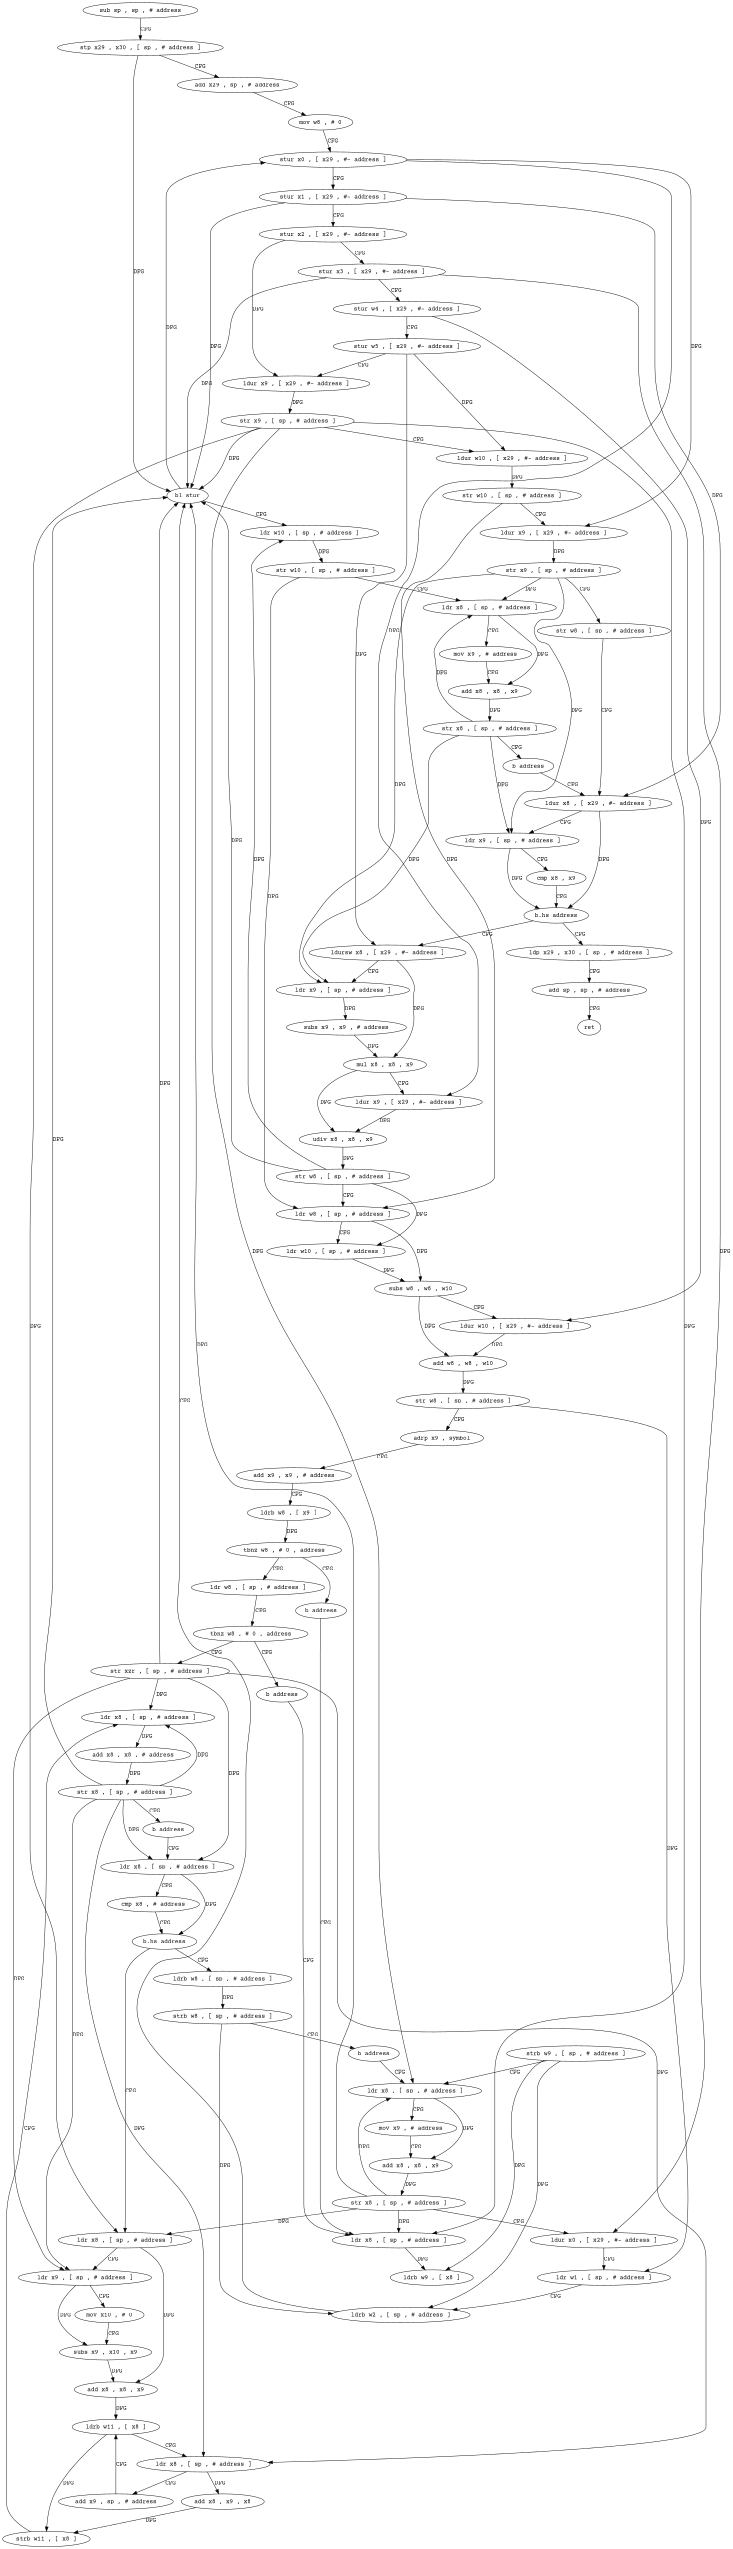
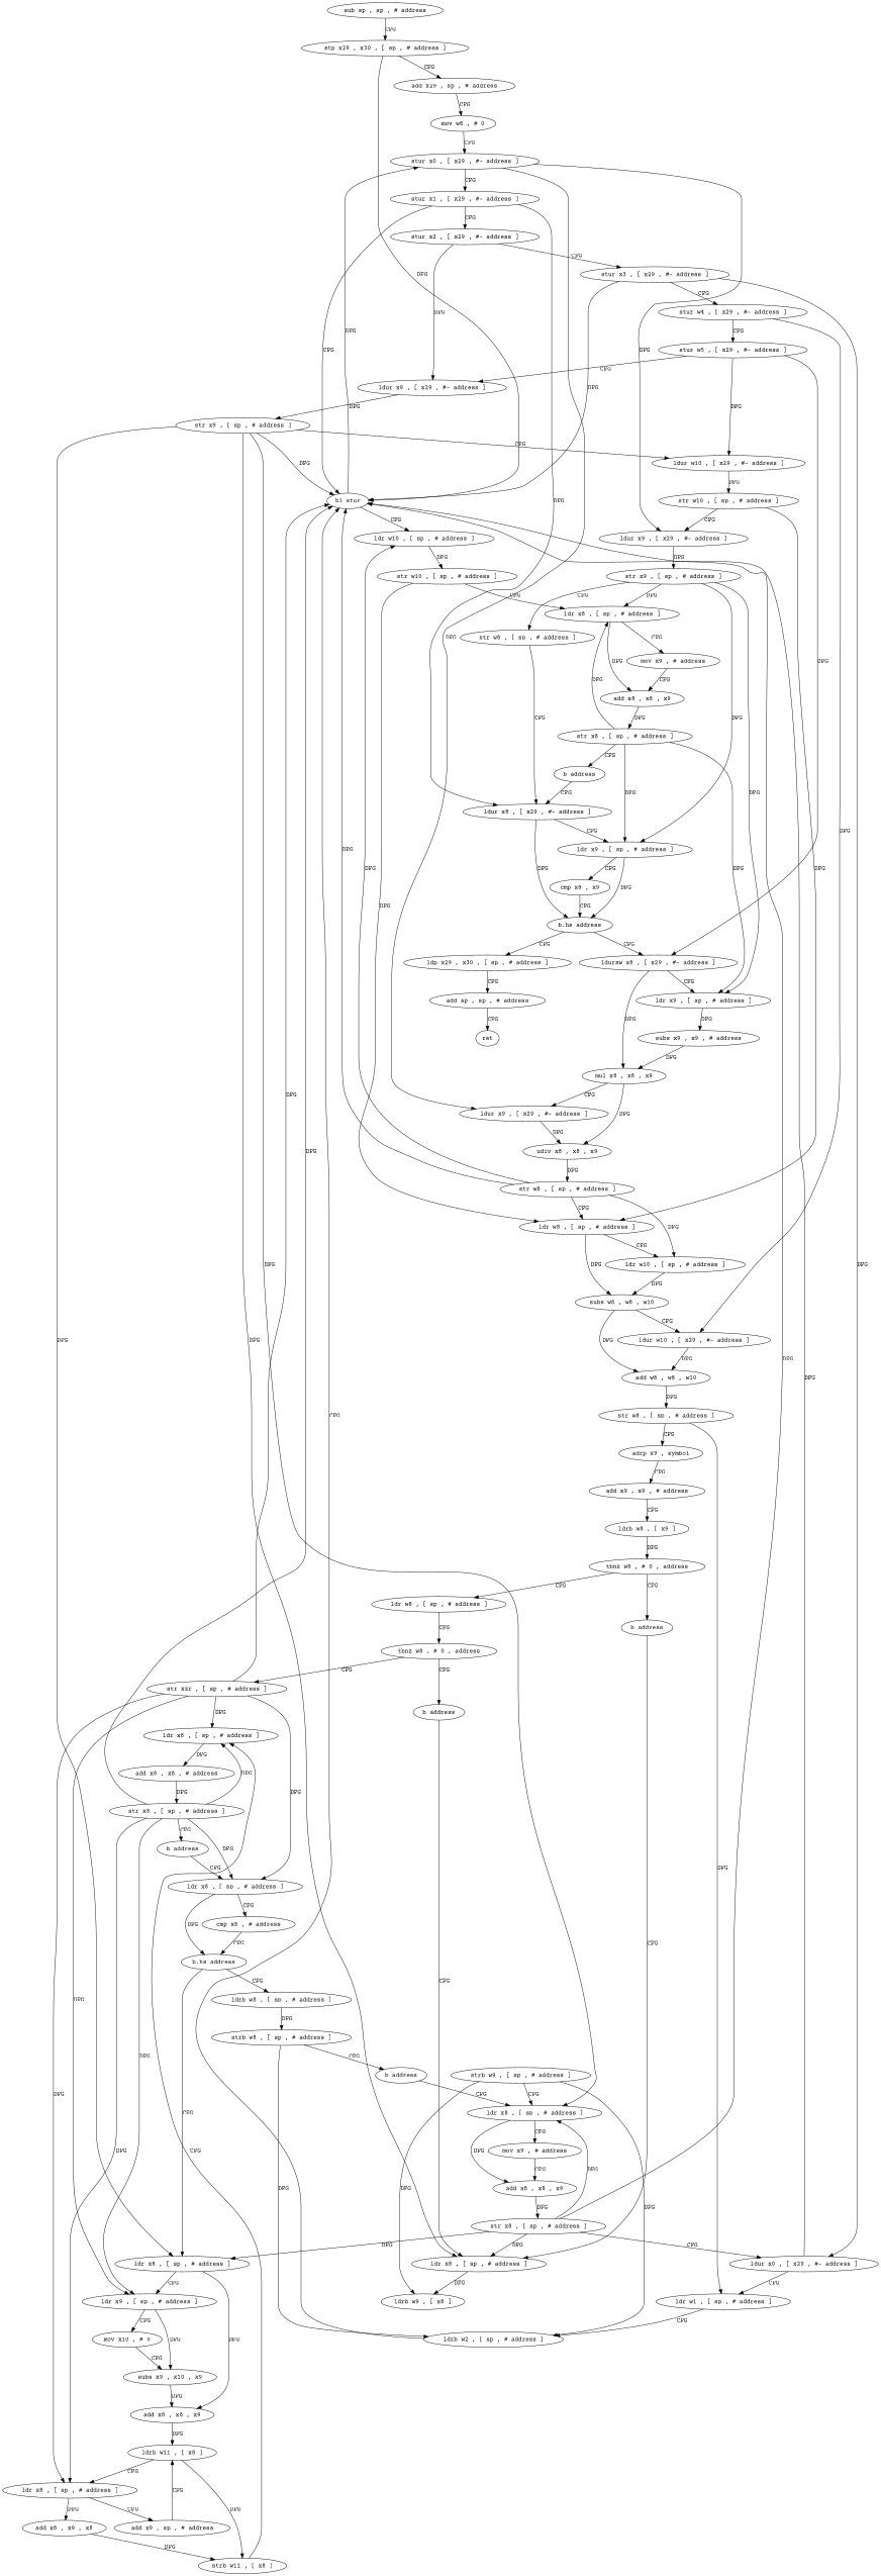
  digraph {
    fontname="Courier Prime"
    node [fontname="Courier Prime"]
    edge [fontname="Courier Prime"]
    n1 [label="sub sp , sp , # address"]
    n2 [label="stp x29 , x30 , [ sp , # address ]"]
    n3 [label="add x29 , sp , # address"]
    n4 [label="bl stur"]
    n5 [label="mov w8 , # 0"]
    n6 [label="stur x0 , [ x29 , #- address ]"]
    n7 [label="ldr w10 , [ sp , # address ]"]
    n8 [label="stur x1 , [ x29 , #- address ]"]
    n9 [label="ldur x9 , [ x29 , #- address ]"]
    n10 [label="ldur x9 , [ x29 , #- address ]"]
    n11 [label="stur x2 , [ x29 , #- address ]"]
    n12 [label="ldur x8 , [ x29 , #- address ]"]
    n13 [label="str x9 , [ sp , # address ]"]
    n14 [label="udiv x8 , x8 , x9"]
    n15 [label="stur x3 , [ x29 , #- address ]"]
    n16 [label="ldur x9 , [ x29 , #- address ]"]
    n17 [label="ldr x9 , [ sp , # address ]"]
    n18 [label="b.hs address"]
    n19 [label="stur w4 , [ x29 , #- address ]"]
    n20 [label="ldur x0 , [ x29 , #- address ]"]
    n21 [label="str x9 , [ sp , # address ]"]
    n22 [label="stur w5 , [ x29 , #- address ]"]
    n23 [label="ldur w10 , [ x29 , #- address ]"]
    n24 [label="ldr w1 , [ sp , # address ]"]
    n25 [label="ldur w10 , [ x29 , #- address ]"]
    n26 [label="ldursw x8 , [ x29 , #- address ]"]
    n27 [label="add w8 , w8 , w10"]
    n28 [label="str w10 , [ sp , # address ]"]
    n29 [label="ldr x9 , [ sp , # address ]"]
    n30 [label="mul x8 , x8 , x9"]
    n31 [label="ldr x8 , [ sp , # address ]"]
    n32 [label="ldr x8 , [ sp , # address ]"]
    n33 [label="ldr x8 , [ sp , # address ]"]
    n34 [label="ldrb w9 , [ x8 ]"]
    n35 [label="mov x9 , # address"]
    n36 [label="add x8 , x8 , x9"]
    n37 [label="ldr x9 , [ sp , # address ]"]
    n38 [label="add x8 , x8 , x9"]
    n39 [label="ldr w8 , [ sp , # address ]"]
    n40 [label="ldr w10 , [ sp , # address ]"]
    n41 [label="subs w8 , w8 , w10"]
    n42 [label="str w8 , [ sp , # address ]"]
    n43 [label="ldr x8 , [ sp , # address ]"]
    n44 [label="subs x9 , x9 , # address"]
    n45 [label="cmp x8 , x9"]
    n46 [label="mov x9 , # address"]
    n47 [label="add x8 , x8 , x9"]
    n48 [label="ldp x29 , x30 , [ sp , # address ]"]
    n49 [label="add sp , sp , # address"]
    n50 [label=ret]
    n51 [label="str w8 , [ sp , # address ]"]
    n52 [label="str w10 , [ sp , # address ]"]
    n53 [label="str w8 , [ sp , # address ]"]
    n54 [label="adrp x9 , symbol"]
    n55 [label="add x9 , x9 , # address"]
    n56 [label="ldrb w2 , [ sp , # address ]"]
    n57 [label="ldrb w8 , [ x9 ]"]
    n58 [label="tbnz w8 , # 0 , address"]
    n59 [label="ldr w8 , [ sp , # address ]"]
    n60 [label="b address"]
    n61 [label="tbnz w8 , # 0 , address"]
    n62 [label="str xzr , [ sp , # address ]"]
    n63 [label="b address"]
    n64 [label="ldr x8 , [ sp , # address ]"]
    n65 [label="ldr x8 , [ sp , # address ]"]
    n66 [label="ldr x8 , [ sp , # address ]"]
    n67 [label="cmp x8 , # address"]
    n68 [label="b.hs address"]
    n69 [label="mov x10 , # 0"]
    n70 [label="subs x9 , x10 , x9"]
    n71 [label="add x9 , sp , # address"]
    n72 [label="add x8 , x9 , x8"]
    n73 [label="add x8 , x8 , # address"]
    n74 [label="ldrb w8 , [ sp , # address ]"]
    n75 [label="strb w9 , [ sp , # address ]"]
    n76 [label="str x8 , [ sp , # address ]"]
    n77 [label="strb w8 , [ sp , # address ]"]
    n78 [label="b address"]
    n79 [label="ldrb w11 , [ x8 ]"]
    n80 [label="strb w11 , [ x8 ]"]
    n81 [label="str x8 , [ sp , # address ]"]
    n82 [label="b address"]
    n83 [label="str x8 , [ sp , # address ]"]
    n84 [label="b address"]
    n1 -> n2 [label=CFG]
    n2 -> n3 [label=CFG]
    n2 -> n4 [label=DFG]
    n3 -> n5 [label=CFG]
    n4 -> n6 [label=DFG]
    n4 -> n7 [label=CFG]
    n5 -> n6 [label=CFG]
    n6 -> n8 [label=CFG]
    n6 -> n9 [label=DFG]
    n6 -> n10 [label=DFG]
    n7 -> n52 [label=DFG]
-   n8 -> n4 [label=DFG]
+   n8 -> n4 [label=CFG]
    n8 -> n11 [label=CFG]
    n8 -> n12 [label=DFG]
    n9 -> n13 [label=DFG]
    n10 -> n14 [label=DFG]
    n11 -> n15 [label=CFG]
    n11 -> n16 [label=DFG]
    n12 -> n17 [label=CFG]
    n12 -> n18 [label=DFG]
    n13 -> n17 [label=DFG]
    n13 -> n29 [label=DFG]
    n13 -> n42 [label=CFG]
    n13 -> n43 [label=DFG]
    n14 -> n51 [label=DFG]
    n15 -> n4 [label=DFG]
    n15 -> n19 [label=CFG]
    n15 -> n20 [label=DFG]
    n16 -> n21 [label=DFG]
    n17 -> n18 [label=DFG]
    n17 -> n45 [label=CFG]
    n18 -> n26 [label=CFG]
    n18 -> n48 [label=CFG]
    n19 -> n22 [label=CFG]
    n19 -> n23 [label=DFG]
+   n20 -> n4 [label=DFG]
    n20 -> n24 [label=CFG]
    n21 -> n4 [label=DFG]
    n21 -> n25 [label=CFG]
    n21 -> n31 [label=DFG]
    n21 -> n32 [label=DFG]
    n21 -> n33 [label=DFG]
    n22 -> n16 [label=CFG]
    n22 -> n25 [label=DFG]
    n22 -> n26 [label=DFG]
    n23 -> n27 [label=DFG]
    n24 -> n56 [label=CFG]
    n25 -> n28 [label=DFG]
    n26 -> n29 [label=CFG]
    n26 -> n30 [label=DFG]
    n27 -> n53 [label=DFG]
    n28 -> n9 [label=CFG]
    n28 -> n39 [label=DFG]
    n29 -> n44 [label=DFG]
    n30 -> n10 [label=CFG]
    n30 -> n14 [label=DFG]
    n31 -> n34 [label=DFG]
    n32 -> n35 [label=CFG]
    n32 -> n36 [label=DFG]
    n33 -> n37 [label=CFG]
    n33 -> n38 [label=DFG]
    n35 -> n36 [label=CFG]
    n36 -> n76 [label=DFG]
    n37 -> n69 [label=CFG]
    n37 -> n70 [label=DFG]
    n38 -> n79 [label=DFG]
    n39 -> n40 [label=CFG]
    n39 -> n41 [label=DFG]
    n40 -> n41 [label=DFG]
    n41 -> n23 [label=CFG]
    n41 -> n27 [label=DFG]
    n42 -> n12 [label=CFG]
    n43 -> n46 [label=CFG]
    n43 -> n47 [label=DFG]
    n44 -> n30 [label=DFG]
    n45 -> n18 [label=CFG]
    n46 -> n47 [label=CFG]
    n47 -> n83 [label=DFG]
    n48 -> n49 [label=CFG]
    n49 -> n50 [label=CFG]
    n51 -> n4 [label=DFG]
    n51 -> n7 [label=DFG]
    n51 -> n39 [label=CFG]
    n51 -> n40 [label=DFG]
    n52 -> n39 [label=DFG]
    n52 -> n43 [label=CFG]
    n53 -> n24 [label=DFG]
    n53 -> n54 [label=CFG]
    n54 -> n55 [label=CFG]
    n55 -> n57 [label=CFG]
    n56 -> n4 [label=CFG]
    n57 -> n58 [label=DFG]
    n58 -> n59 [label=CFG]
    n58 -> n60 [label=CFG]
    n59 -> n61 [label=CFG]
    n60 -> n31 [label=CFG]
    n61 -> n62 [label=CFG]
    n61 -> n63 [label=CFG]
    n62 -> n4 [label=DFG]
    n62 -> n37 [label=DFG]
    n62 -> n64 [label=DFG]
    n62 -> n65 [label=DFG]
    n62 -> n66 [label=DFG]
    n63 -> n31 [label=CFG]
    n64 -> n67 [label=CFG]
    n64 -> n68 [label=DFG]
    n65 -> n71 [label=CFG]
    n65 -> n72 [label=DFG]
    n66 -> n73 [label=DFG]
    n67 -> n68 [label=CFG]
    n68 -> n33 [label=CFG]
    n68 -> n74 [label=CFG]
    n69 -> n70 [label=CFG]
    n70 -> n38 [label=DFG]
    n71 -> n79 [label=CFG]
    n72 -> n80 [label=DFG]
    n73 -> n81 [label=DFG]
    n74 -> n77 [label=DFG]
    n75 -> n32 [label=CFG]
    n75 -> n34 [label=DFG]
    n75 -> n56 [label=DFG]
    n76 -> n4 [label=DFG]
    n76 -> n20 [label=CFG]
    n76 -> n31 [label=DFG]
    n76 -> n32 [label=DFG]
    n76 -> n33 [label=DFG]
    n77 -> n56 [label=DFG]
    n77 -> n78 [label=CFG]
    n78 -> n32 [label=CFG]
    n79 -> n65 [label=CFG]
    n79 -> n80 [label=DFG]
    n80 -> n66 [label=CFG]
    n81 -> n4 [label=DFG]
    n81 -> n37 [label=DFG]
    n81 -> n64 [label=DFG]
    n81 -> n65 [label=DFG]
    n81 -> n66 [label=DFG]
    n81 -> n82 [label=CFG]
    n82 -> n64 [label=CFG]
    n83 -> n17 [label=DFG]
    n83 -> n29 [label=DFG]
    n83 -> n43 [label=DFG]
    n83 -> n84 [label=CFG]
    n84 -> n12 [label=CFG]
  }
